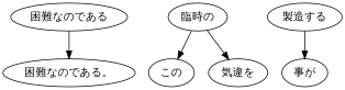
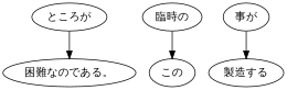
  digraph {
-   n1 [label="困難なのである"]
+   n1 [label="ところが"]
    n2 [label="困難なのである。"]
    n3 [label="この"]
    n4 [label="臨時の"]
-   n5 [label="気違を"]
    n6 [label="製造する"]
    n7 [label="事が"]
    n1 -> n2
    n4 -> n3
-   n4 -> n5
-   n6 -> n7
+   n7 -> n6
  }
